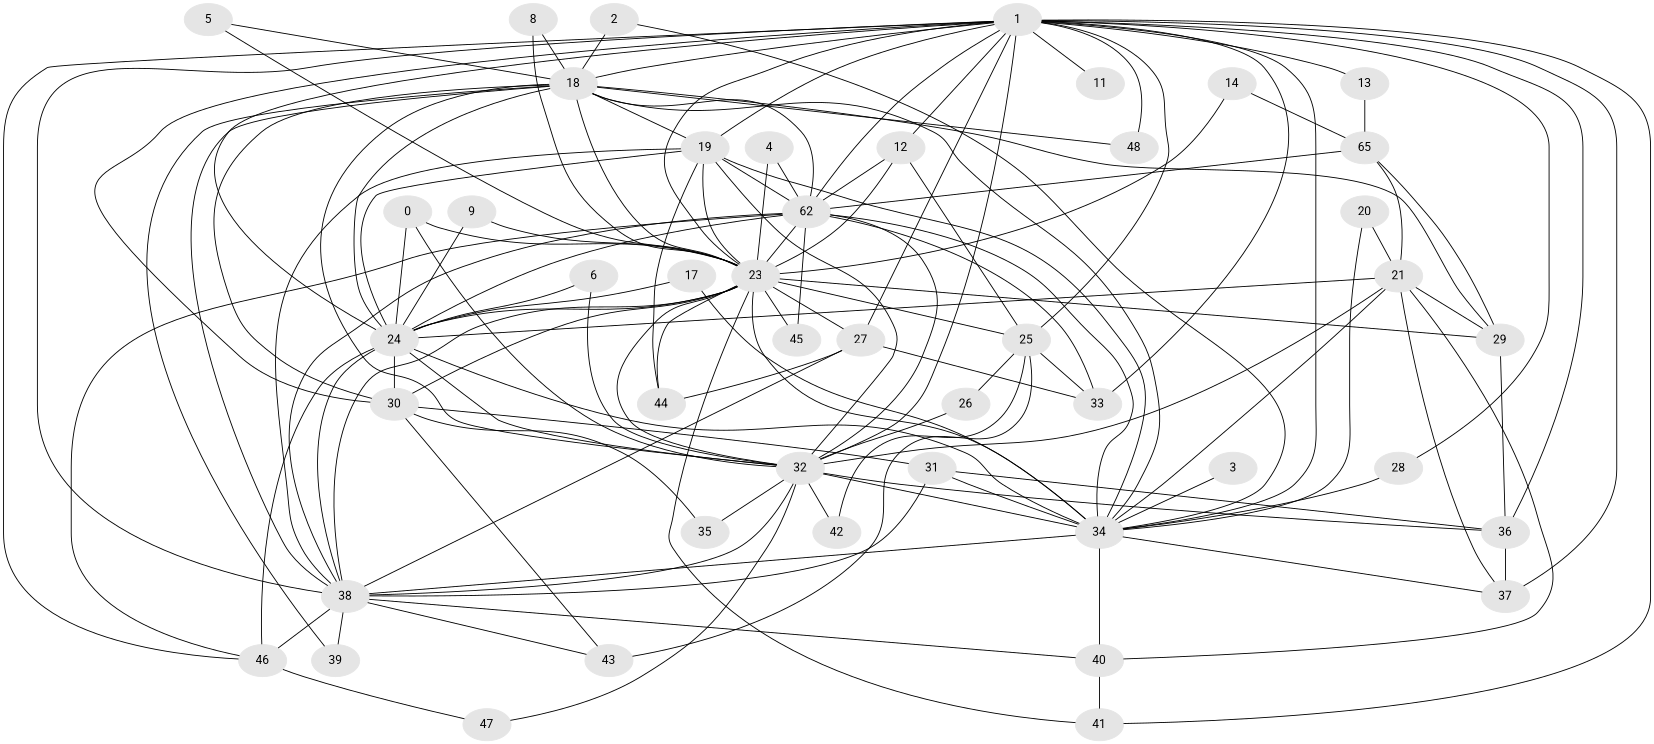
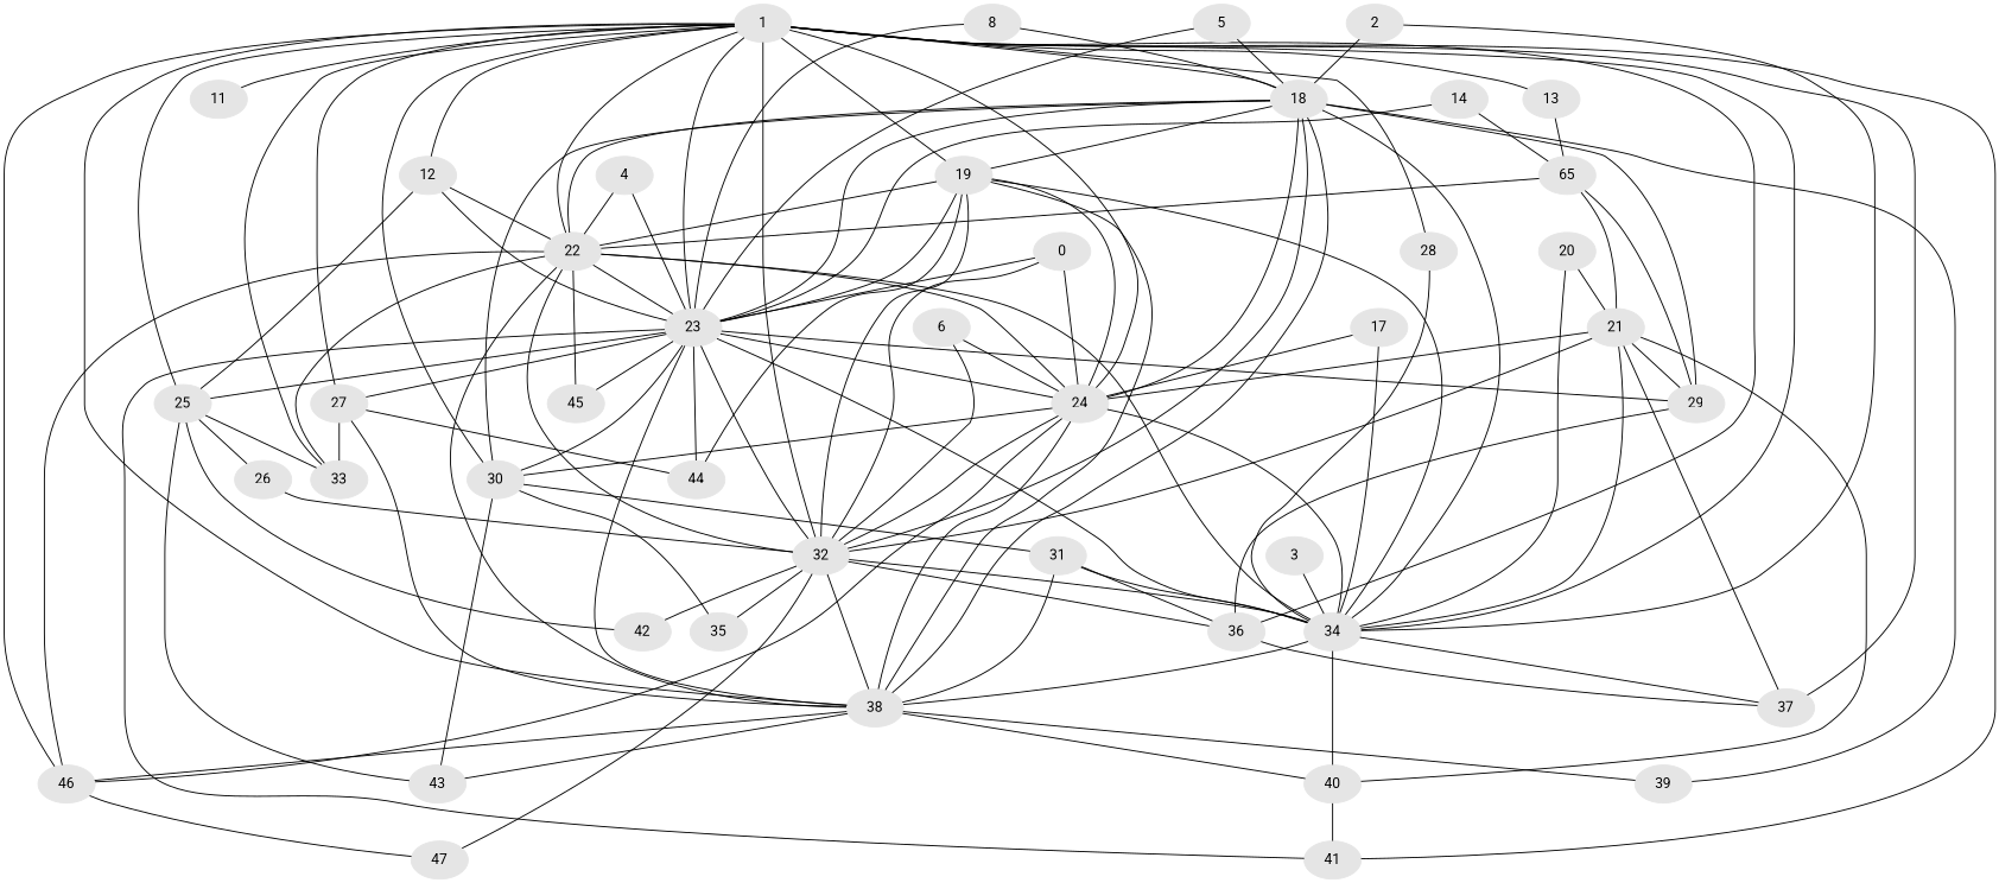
  graph {
    fontname=Roboto
    node [color=gray90 fontname=Roboto style=filled]
    edge [fontname=Roboto weight=1.0]
    1
    11
    12
    13
    18
    19
-   22 [label=62]
+   22
    23
    24
    25
    27
    28
    30
    32
    33
    34
    36
    37
    38
    41
    46
-   48
    n23 [label=65]
    29
    39
    44
    45
    26
    42
    43
    31
    35
    47
    40
    2
    3
    4
    5
    6
    n40 [label=0]
    8
-   9
    21
    14
    17
    20
    1 -- 11
    1 -- 12
    1 -- 13
    1 -- 18 [weight=2.0]
    1 -- 19 [weight=3.0]
    1 -- 22 [weight=2.0]
    1 -- 23 [weight=3.0]
    1 -- 24 [weight=2.0]
    1 -- 25 [weight=2.0]
    1 -- 27 [weight=2.0]
    1 -- 28
    1 -- 30 [weight=2.0]
    1 -- 32 [weight=4.0]
    1 -- 33 [weight=2.0]
    1 -- 34 [weight=2.0]
    1 -- 36 [weight=2.0]
    1 -- 37 [weight=2.0]
    1 -- 38 [weight=2.0]
    1 -- 41
    1 -- 46
-   1 -- 48
    12 -- 22
    12 -- 23
    12 -- 25
    13 -- n23
    18 -- 19
    18 -- 22
    18 -- 23
    18 -- 24
    18 -- 30
    18 -- 32
    18 -- 34
    18 -- 38
-   18 -- 48
    18 -- 29
    18 -- 39
    19 -- 22
    19 -- 23
    19 -- 24
    19 -- 32
    19 -- 34
    19 -- 38
    19 -- 44
    22 -- 23 [weight=2.0]
    22 -- 24
    22 -- 32
    22 -- 33
    22 -- 34
    22 -- 38
    22 -- 46
    22 -- 45
    23 -- 24
    23 -- 25
    23 -- 27
    23 -- 30
    23 -- 32
    23 -- 34 [weight=2.0]
    23 -- 38
    23 -- 41
    23 -- 29
    23 -- 44
    23 -- 45
    24 -- 30
    24 -- 32
    24 -- 34
    24 -- 38
    24 -- 46
    25 -- 33
    25 -- 26
    25 -- 42
    25 -- 43
    27 -- 33
    27 -- 38
    27 -- 44
    28 -- 34
    30 -- 43
    30 -- 31
    30 -- 35
    32 -- 34 [weight=3.0]
    32 -- 36 [weight=2.0]
    32 -- 38 [weight=2.0]
    32 -- 42
    32 -- 35
    32 -- 47
    34 -- 37
    34 -- 38
    34 -- 40
    36 -- 37
    38 -- 46
    38 -- 39
    38 -- 43
    38 -- 40
    46 -- 47
    n23 -- 22
    n23 -- 29
    n23 -- 21
    29 -- 36
    26 -- 32
    31 -- 34
    31 -- 36
    31 -- 38
    40 -- 41
    2 -- 18
    2 -- 34
    3 -- 34 [weight=2.0]
    4 -- 22
    4 -- 23
    5 -- 18
    5 -- 23
    6 -- 24
    6 -- 32
    n40 -- 23
    n40 -- 24
    n40 -- 32
    8 -- 18
    8 -- 23
-   9 -- 23
-   9 -- 24
    21 -- 24
    21 -- 32
    21 -- 34
    21 -- 37
    21 -- 29
    21 -- 40
    14 -- 23 [weight=2.0]
    14 -- n23
    17 -- 24
    17 -- 34 [weight=2.0]
    20 -- 34
    20 -- 21
  }
